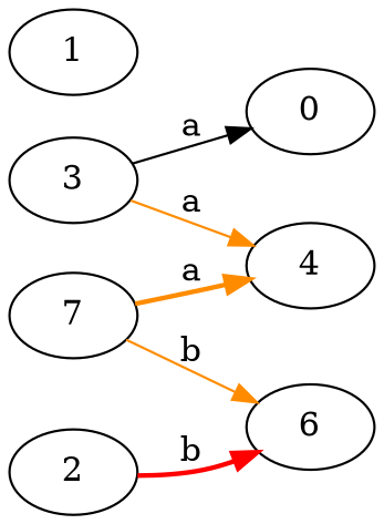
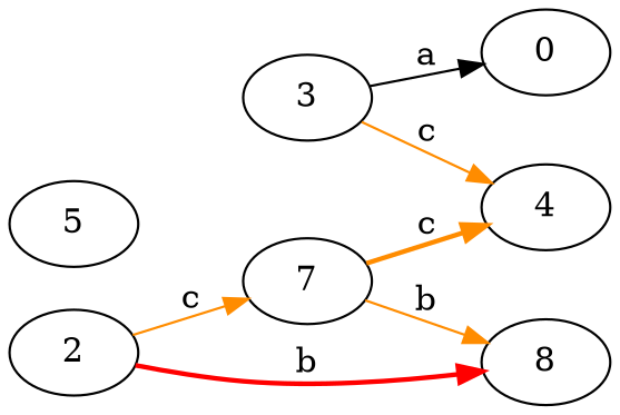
  strict digraph {
    rankdir=LR
    edge [color=darkorange style=solid]
    3
    0
    4
-   1
+   1 [label=5]
    2
-   6
+   6 [label=8]
    7
    3 -> 0 [color=black label=a]
-   3 -> 4 [label=a]
+   3 -> 4 [label=c]
    2 -> 6 [color=red label=b style=bold]
-   7 -> 4 [label=a style=bold]
+   2 -> 7 [label=c]
+   7 -> 4 [label=c style=bold]
    7 -> 6 [label=b]
  }
